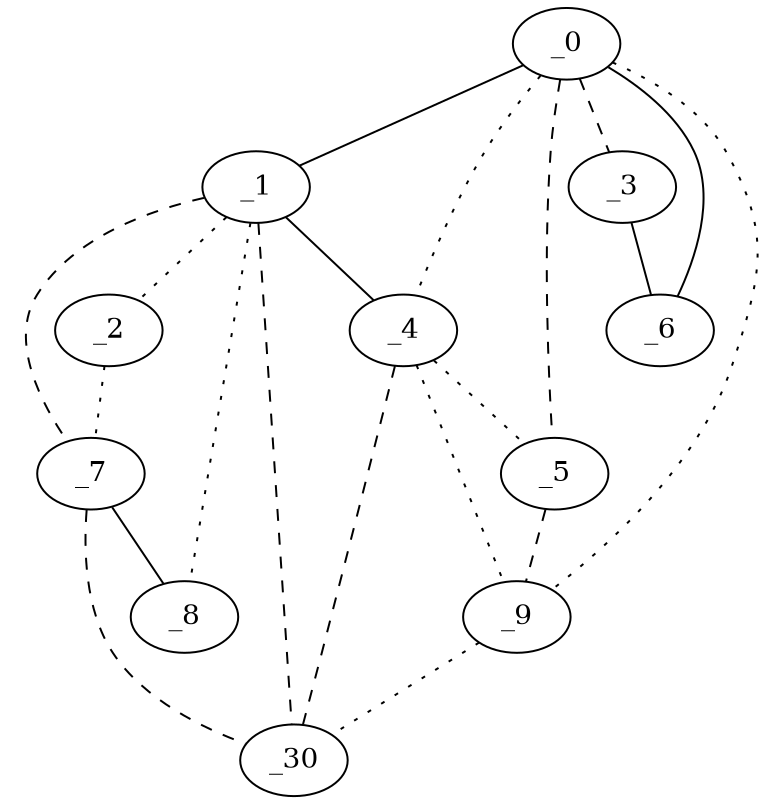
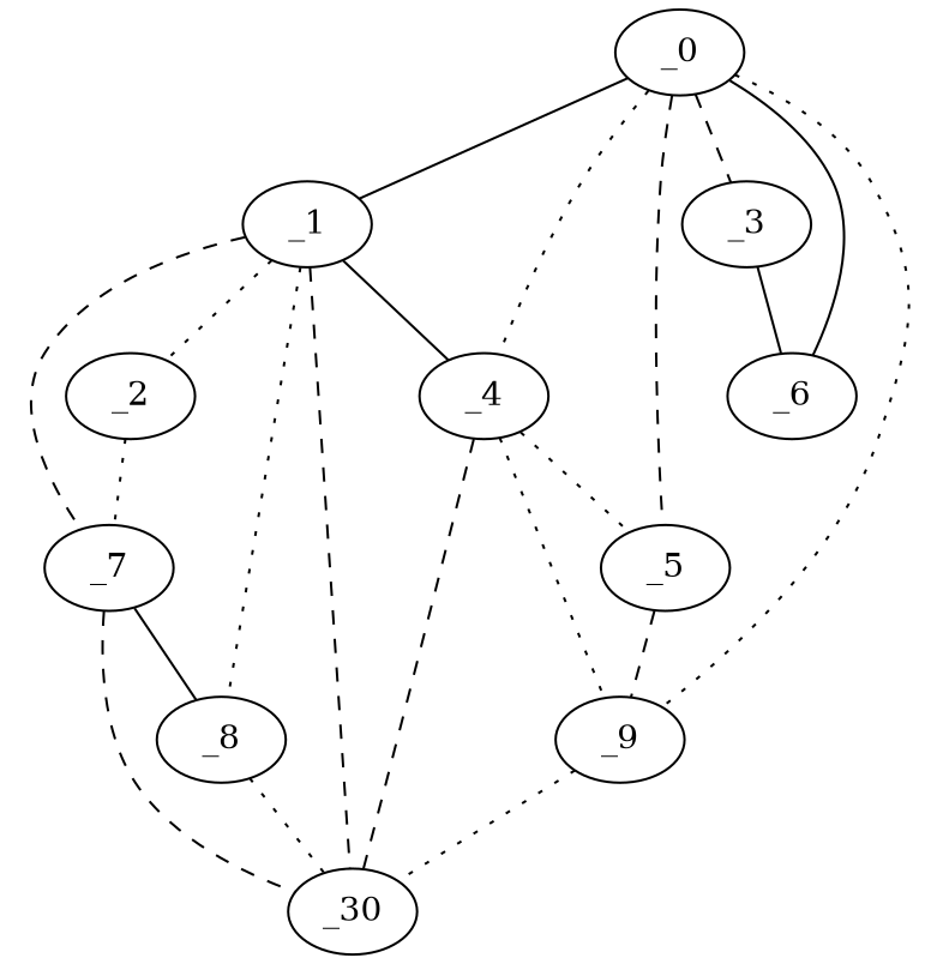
  graph {
    node [x=53 y=125]
    edge [style=dotted valence=1]
    _0 [y=48]
    _1 [y=118]
    _3 [x=63 y=3]
    _4 [x=66 y=72]
    _5 [x=67 y=57]
    _6 [x=70 y=17]
    _9 [x=75 y=47]
    _2
    _7 [x=71]
    _8 [x=74 y=115]
    n11 [label=_30 x=77 y=109]
    _0 -- _1 [style=solid]
    _0 -- _3 [style=dashed]
    _0 -- _4 [valence=2]
    _0 -- _5 [style=dashed valence=2]
    _0 -- _6 [style=solid valence=2]
    _0 -- _9 [valence=2]
    _1 -- _4 [style=solid valence=2]
    _1 -- _2
    _1 -- _7 [style=dashed valence=2]
    _1 -- _8 [valence=2]
    _1 -- n11 [style=dashed]
    _3 -- _6 [style=solid]
    _4 -- _5 [valence=2]
    _4 -- _9 [valence=2]
    _4 -- n11 [style=dashed]
    _5 -- _9 [style=dashed]
    _9 -- n11
    _2 -- _7
    _7 -- _8 [style=solid]
    _7 -- n11 [style=dashed]
+   _8 -- n11 [valence=2]
  }
